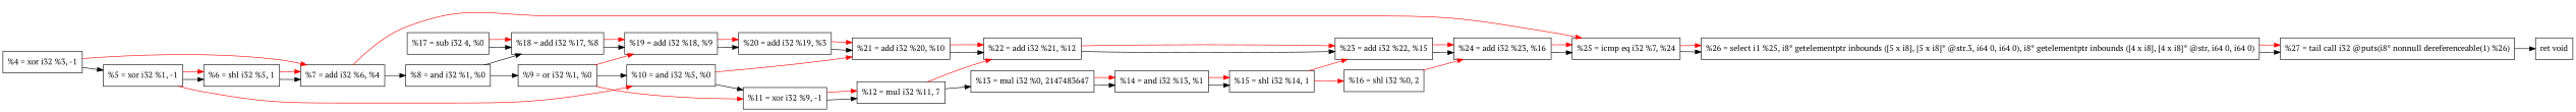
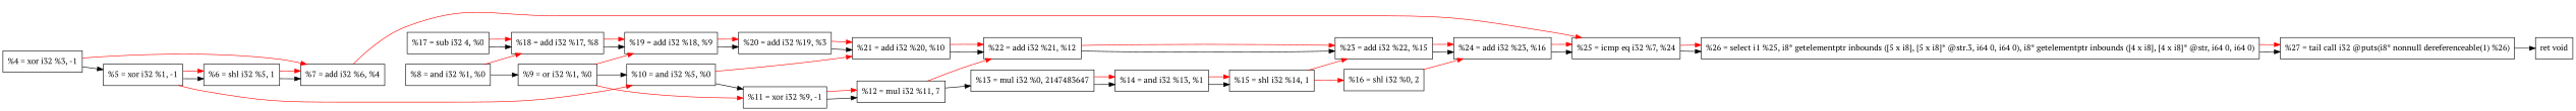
  digraph {
    fontname="PT Serif"
    rankdir=LR
    node [fontname="PT Serif" shape=record]
    edge [fontname="PT Serif" color=red]
    n1 [label="  %4 = xor i32 %3, -1"]
    n2 [label="  %5 = xor i32 %1, -1"]
    n3 [label="  %7 = add i32 %6, %4"]
    n4 [label="  %20 = add i32 %19, %3"]
    n5 [label="  %21 = add i32 %20, %10"]
    n6 [label="  %6 = shl i32 %5, 1"]
    n7 [label="  %10 = and i32 %5, %0"]
    n8 [label="  %8 = and i32 %1, %0"]
    n9 [label="  %25 = icmp eq i32 %7, %24"]
    n10 [label="  %11 = xor i32 %9, -1"]
    n11 [label="  %9 = or i32 %1, %0"]
    n12 [label="  %18 = add i32 %17, %8"]
    n13 [label="  %26 = select i1 %25, i8* getelementptr inbounds ([5 x i8], [5 x i8]* @str.3, i64 0, i64 0), i8* getelementptr inbounds ([4 x i8], [4 x i8]* @str, i64 0, i64 0)"]
    n14 [label="  %19 = add i32 %18, %9"]
    n15 [label="  %12 = mul i32 %11, 7"]
    n16 [label="  %22 = add i32 %21, %12"]
    n17 [label="%13 = mul i32 %0, 2147483647"]
    n18 [label="  %14 = and i32 %13, %1"]
    n19 [label="  %23 = add i32 %22, %15"]
    n20 [label="  %15 = shl i32 %14, 1"]
    n21 [label="  %16 = shl i32 %0, 2"]
    n22 [label="  %24 = add i32 %23, %16"]
    n23 [label="  %17 = sub i32 4, %0"]
    n24 [label="  %27 = tail call i32 @puts(i8* nonnull dereferenceable(1) %26)"]
    n25 [label="  ret void"]
    n1 -> n2 [color=""]
    n1 -> n3
    n2 -> n6 [color=""]
    n2 -> n6
    n2 -> n7
-   n3 -> n8 [color=""]
    n3 -> n9
    n4 -> n5 [color=""]
    n4 -> n5
    n5 -> n16 [color=""]
    n5 -> n16
    n6 -> n3 [color=""]
    n6 -> n3
    n7 -> n5
    n7 -> n10 [color=""]
    n8 -> n11 [color=""]
-   n8 -> n12 [color=black]
+   n8 -> n12
    n9 -> n13 [color=""]
    n9 -> n13
    n10 -> n15 [color=""]
    n10 -> n15
    n11 -> n7 [color=""]
    n11 -> n10
    n11 -> n14
    n12 -> n14 [color=""]
    n12 -> n14
    n13 -> n24 [color=""]
    n13 -> n24
    n14 -> n4 [color=""]
    n14 -> n4
    n15 -> n16
    n15 -> n17 [color=""]
    n16 -> n19 [color=""]
    n16 -> n19
    n17 -> n18 [color=""]
    n17 -> n18
    n18 -> n20 [color=""]
    n18 -> n20
    n19 -> n22 [color=""]
    n19 -> n22
    n20 -> n19
    n20 -> n21
    n21 -> n22
    n22 -> n9 [color=""]
    n22 -> n9
    n23 -> n12 [color=""]
    n23 -> n12
    n24 -> n25 [color=""]
  }
